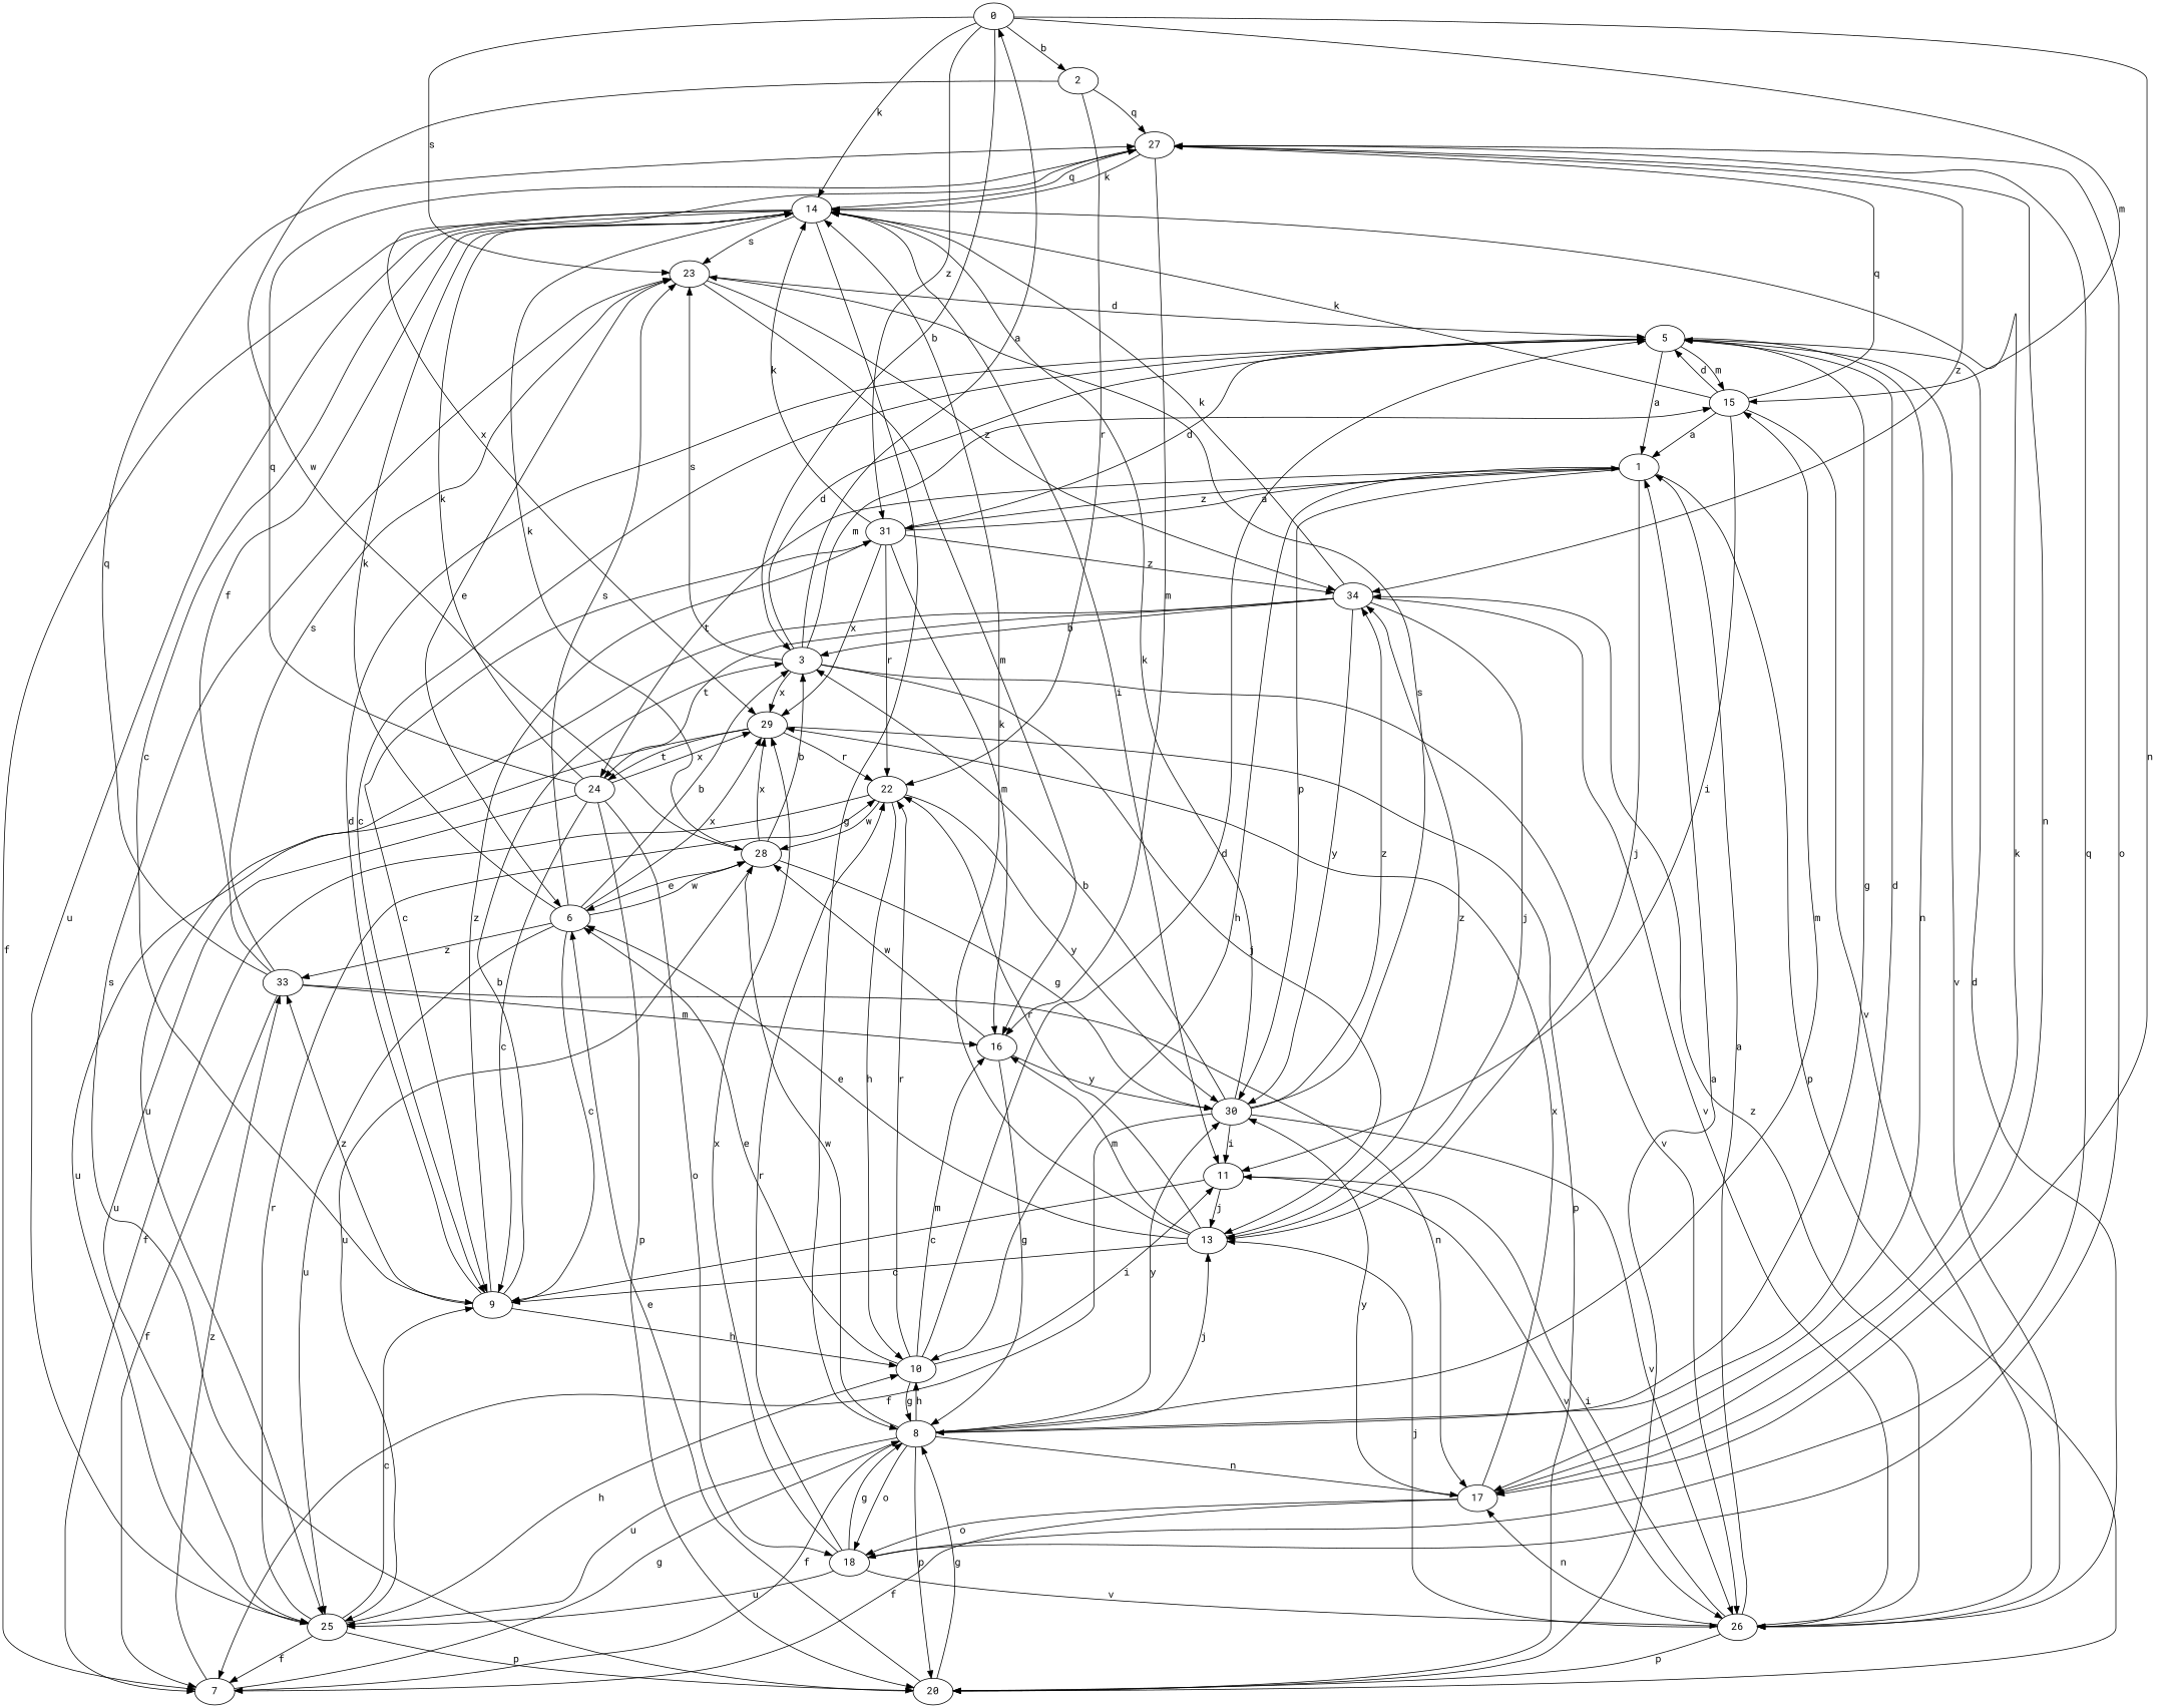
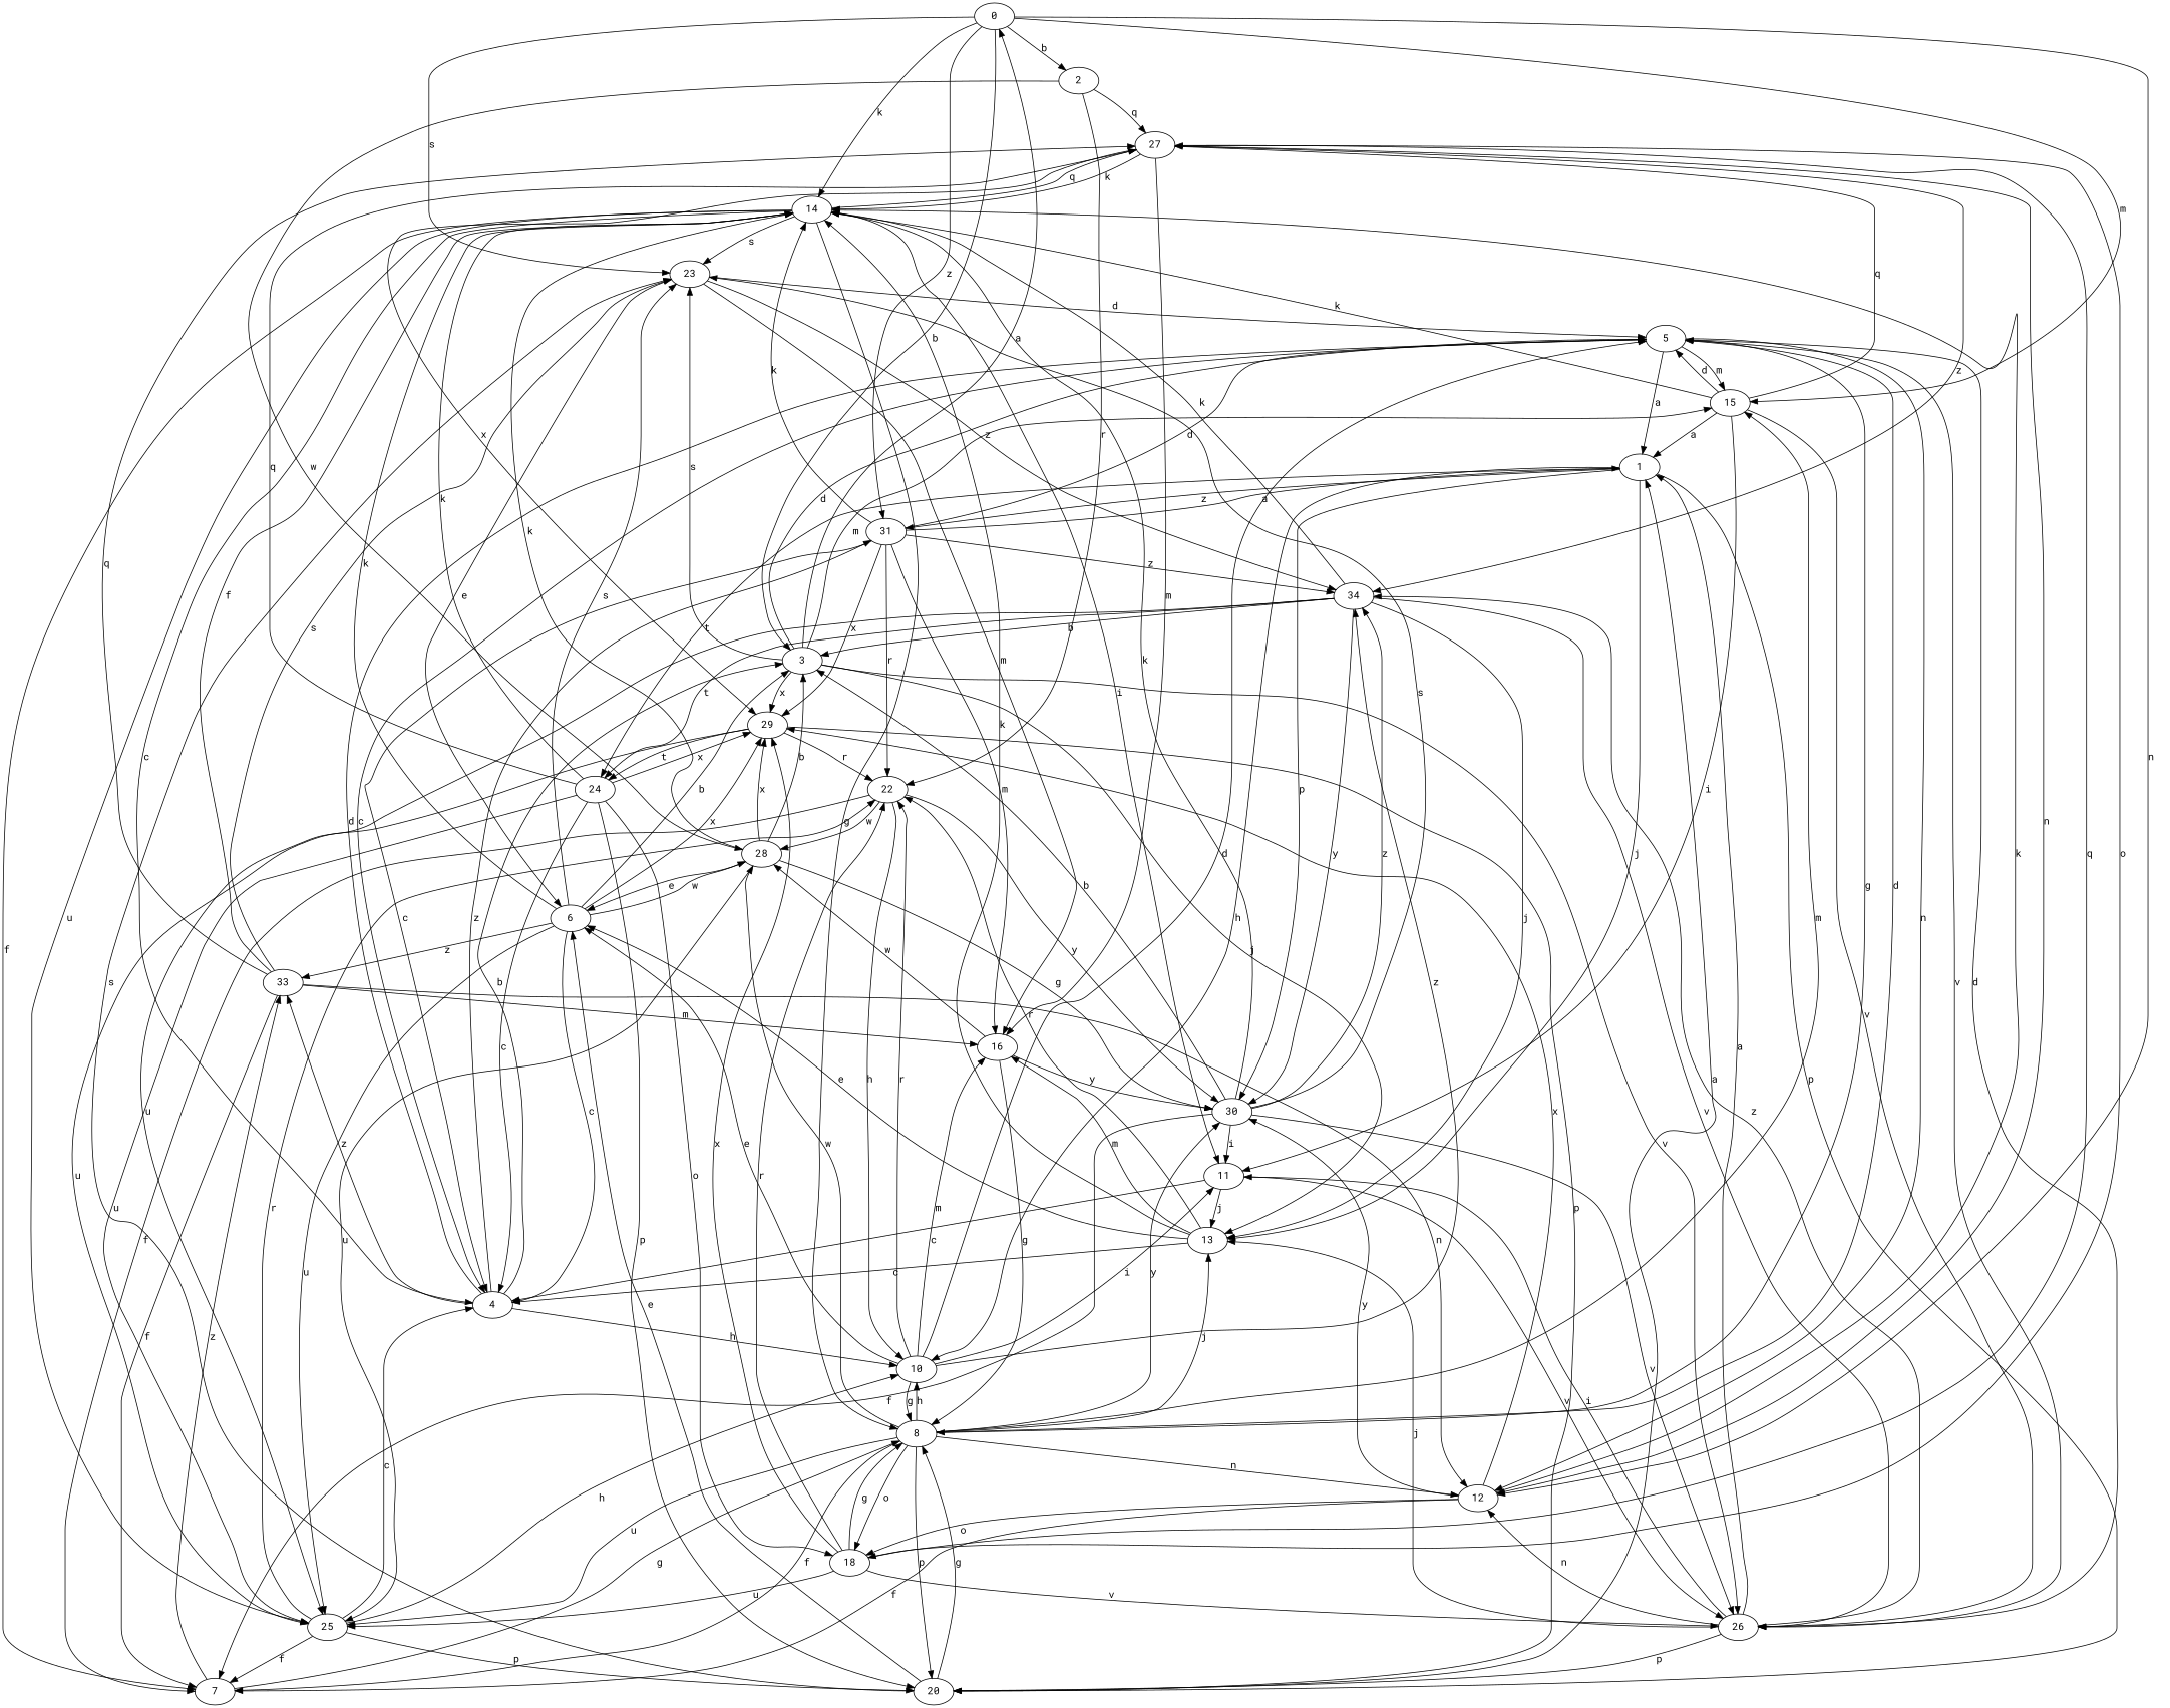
  strict digraph {
    fontname="Roboto Mono"
    node [fontname="Roboto Mono"]
    edge [fontname="Roboto Mono"]
    0
    2
    3
    14
    15
-   17
+   17 [label=12]
    23
    31
    n9 [label=27]
    22
    28
    13
    5
    26
    29
-   4 [label=9]
+   4
    8
    25
    7
    11
    1
    30
    18
    6
    16
    34
    10
    20
    24
    33
    0 -> 2 [label=b]
    0 -> 3 [label=b]
    0 -> 14 [label=k]
    0 -> 15 [label=m]
    0 -> 17 [label=n]
    0 -> 23 [label=s]
    0 -> 31 [label=z]
    2 -> n9 [label=q]
    2 -> 22 [label=r]
    2 -> 28 [label=w]
    3 -> 0 [label=a]
    3 -> 15 [label=m]
    3 -> 23 [label=s]
    3 -> 13 [label=j]
    3 -> 5 [label=d]
    3 -> 26 [label=v]
    3 -> 29 [label=x]
    14 -> 23 [label=s]
    14 -> n9 [label=q]
    14 -> 4 [label=c]
    14 -> 8 [label=g]
    14 -> 25 [label=u]
    14 -> 7 [label=f]
    14 -> 11 [label=i]
    15 -> 14 [label=k]
    15 -> n9 [label=q]
    15 -> 5 [label=d]
    15 -> 26 [label=v]
    15 -> 11 [label=i]
    15 -> 1 [label=a]
    17 -> 14 [label=k]
    17 -> 29 [label=x]
    17 -> 7 [label=f]
    17 -> 30 [label=y]
    17 -> 18 [label=o]
    23 -> 5 [label=d]
    23 -> 6 [label=e]
    23 -> 16 [label=m]
    23 -> 34 [label=z]
    31 -> 14 [label=k]
    31 -> 22 [label=r]
    31 -> 5 [label=d]
    31 -> 29 [label=x]
    31 -> 4 [label=c]
    31 -> 1 [label=a]
    31 -> 16 [label=m]
    31 -> 34 [label=z]
    n9 -> 14 [label=k]
    n9 -> 17 [label=n]
    n9 -> 29 [label=x]
    n9 -> 18 [label=o]
    n9 -> 16 [label=m]
    n9 -> 34 [label=z]
    22 -> 28 [label=w]
    22 -> 7 [label=f]
    22 -> 30 [label=y]
    22 -> 10 [label=h]
    28 -> 3 [label=b]
    28 -> 14 [label=k]
    28 -> 29 [label=x]
    28 -> 25 [label=u]
    28 -> 30 [label=g]
    28 -> 6 [label=e]
    13 -> 14 [label=k]
    13 -> 22 [label=r]
    13 -> 4 [label=c]
    13 -> 6 [label=e]
    13 -> 16 [label=m]
-   13 -> 34 [label=z]
+   10 -> 34 [label=z]
    5 -> 15 [label=m]
    5 -> 17 [label=n]
    5 -> 26 [label=v]
    5 -> 4 [label=c]
    5 -> 8 [label=g]
    5 -> 1 [label=a]
    26 -> 17 [label=n]
    26 -> 13 [label=j]
    26 -> 5 [label=d]
    26 -> 11 [label=i]
    26 -> 1 [label=a]
    26 -> 34 [label=z]
    26 -> 20 [label=p]
    29 -> 22 [label=r]
    29 -> 25 [label=u]
    29 -> 20 [label=p]
    29 -> 24 [label=t]
    4 -> 3 [label=b]
    4 -> 31 [label=z]
    4 -> 5 [label=d]
    4 -> 10 [label=h]
    4 -> 33 [label=z]
    8 -> 15 [label=m]
    8 -> 17 [label=n]
    8 -> 28 [label=w]
    8 -> 13 [label=j]
    8 -> 5 [label=d]
    8 -> 25 [label=u]
    8 -> 7 [label=f]
    8 -> 30 [label=y]
    8 -> 18 [label=o]
    8 -> 10 [label=h]
    8 -> 20 [label=p]
    25 -> 22 [label=r]
    25 -> 4 [label=c]
    25 -> 7 [label=f]
    25 -> 10 [label=h]
    25 -> 20 [label=p]
    7 -> 8 [label=g]
    7 -> 33 [label=z]
    11 -> 13 [label=j]
    11 -> 26 [label=v]
    11 -> 4 [label=c]
    1 -> 31 [label=z]
    1 -> 13 [label=j]
    1 -> 30 [label=p]
    1 -> 10 [label=h]
    1 -> 20 [label=p]
    1 -> 24 [label=t]
    30 -> 3 [label=b]
    30 -> 14 [label=k]
    30 -> 23 [label=s]
    30 -> 26 [label=v]
    30 -> 7 [label=f]
    30 -> 11 [label=i]
    30 -> 34 [label=z]
    18 -> n9 [label=q]
    18 -> 22 [label=r]
    18 -> 26 [label=v]
    18 -> 29 [label=x]
    18 -> 8 [label=g]
    18 -> 25 [label=u]
    6 -> 3 [label=b]
    6 -> 14 [label=k]
    6 -> 23 [label=s]
    6 -> 28 [label=w]
    6 -> 29 [label=x]
    6 -> 4 [label=c]
    6 -> 25 [label=u]
    6 -> 33 [label=z]
    16 -> 28 [label=w]
    16 -> 8 [label=g]
    16 -> 30 [label=y]
    34 -> 3 [label=b]
    34 -> 14 [label=k]
    34 -> 13 [label=j]
    34 -> 26 [label=v]
    34 -> 25 [label=u]
    34 -> 30 [label=y]
    34 -> 24 [label=t]
    10 -> 22 [label=r]
    10 -> 5 [label=d]
    10 -> 8 [label=g]
    10 -> 11 [label=i]
    10 -> 6 [label=e]
    10 -> 16 [label=m]
    20 -> 23 [label=s]
    20 -> 8 [label=g]
    20 -> 1 [label=a]
    20 -> 6 [label=e]
    24 -> 14 [label=k]
    24 -> n9 [label=q]
    24 -> 29 [label=x]
    24 -> 4 [label=c]
    24 -> 25 [label=u]
    24 -> 18 [label=o]
    24 -> 20 [label=p]
    33 -> 14 [label=f]
    33 -> 17 [label=n]
    33 -> 23 [label=s]
    33 -> n9 [label=q]
    33 -> 7 [label=f]
    33 -> 16 [label=m]
  }
